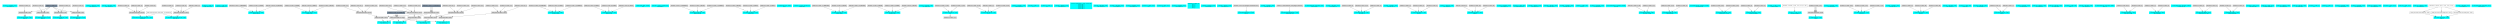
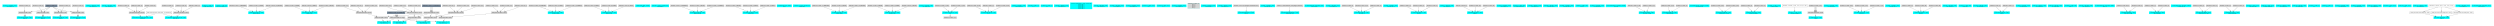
  digraph {
    fontname="IBM Plex Mono"
    node [color=lightgray fontname="IBM Plex Mono" shape=box style=filled]
    edge [fontname="IBM Plex Mono" headlabel=0]
    n1 [color=cyan label="VFXValue`1 Boolean (True)\n_vfx_enabled_a"]
    n2 [color=cyan label="VFXExpressionCombine Float2\nCount_a"]
    n3 [label="VFXExpressionMax Float"]
    n4 [label="VFXValue`1 Float (1)"]
    n5 [color=lightslategray label="VFXValue`1 Float (0)"]
    n6 [label="VFXExpressionMax Float"]
    n7 [label="VFXExpressionMax Float"]
    n8 [label="VFXExpressionMax Float"]
    n9 [color=cyan label="VFXExpressionCombine Float2\nDelay_a"]
    n10 [color=cyan label="VFXExpressionCombine Float2\nCount_a"]
    n11 [color=cyan label="VFXExpressionCombine Float2\nDelay_a"]
    n12 [label="VFXValue`1 Float (0)"]
    n13 [color=cyan label="VFXValue`1 Boolean (True)\n_vfx_enabled_a"]
    n14 [label="VFXValue`1 Float (1)"]
    n15 [label="VFXValue`1 Float (0)"]
    n16 [color=cyan label="VFXValue`1 Boolean (True)\n_vfx_enabled_a"]
    n17 [color=cyan label="VFXExpressionTransformPosition Float3\nPosition_a"]
    n18 [label="VFXBuiltInExpression Matrix4x4 (LocalToWorld)" color="" style=""]
    n19 [color=cyan label="VFXExpressionTransformPosition Float3\nPosition_a"]
    n20 [label="VFXExpressionCombine Float3"]
    n21 [label="VFXValue`1 Float (0)"]
    n22 [label="VFXValue`1 Float (0)"]
    n23 [label="VFXValue`1 Float (0)"]
    n24 [color=cyan label="VFXValue`1 Float (4)\nAnimationCurve_a"]
    n25 [color=cyan label="VFXValue`1 Float (50)\nVelocityThreshold_a"]
    n26 [color=cyan label="VFXExpressionCombine Float3\nbounds_center"]
    n27 [label="VFXValue`1 Float (-0,008661509)"]
    n28 [label="VFXValue`1 Float (1,401422)"]
    n29 [label="VFXValue`1 Float (-0,01848245)"]
    n30 [color=cyan label="VFXExpressionCombine Float3\nbounds_size"]
    n31 [label="VFXValue`1 Float (3,004998)"]
    n32 [label="VFXValue`1 Float (3,960069)"]
    n33 [label="VFXValue`1 Float (3,060745)"]
    n34 [color=cyan label="VFXExpressionMin Float3\nboundsPadding"]
    n35 [label="VFXExpressionMax Float3"]
    n36 [label="VFXExpressionCombine Float3"]
    n37 [label="VFXValue`1 Float (0,5)"]
    n38 [label="VFXValue`1 Float (0,5)"]
    n39 [label="VFXValue`1 Float (0,5)"]
    n40 [label="VFXExpressionCombine Float3"]
    n41 [label="VFXExpressionMax Float3"]
    n42 [label="VFXExpressionMax Float3"]
    n43 [label="VFXExpressionMax Float3"]
    n44 [color=cyan label="VFXExpressionMin Float3\nboundsPadding"]
    n45 [color=cyan label="VFXExpressionMin Float3\nboundsPadding"]
    n46 [color=cyan label="VFXExpressionMin Float3\nboundsPadding"]
    n47 [color=lightslategray label="VFXValue`1 Float (-1,701412E+38)"]
    n48 [label="VFXExpressionCombine Float3"]
    n49 [color=lightslategray label="VFXValue`1 Float (1,701412E+38)"]
    n50 [color=cyan label="VFXExpressionCombine Float3\nbounds_center"]
    n51 [label="VFXValue`1 Float (-0,008661509)"]
    n52 [label="VFXValue`1 Float (1,401422)"]
    n53 [label="VFXValue`1 Float (-0,01848245)"]
    n54 [color=cyan label="VFXExpressionCombine Float3\nbounds_size"]
    n55 [label="VFXValue`1 Float (3,004998)"]
    n56 [label="VFXValue`1 Float (3,960069)"]
    n57 [label="VFXValue`1 Float (3,060745)"]
    n58 [label="VFXExpressionCombine Float3"]
    n59 [label="VFXValue`1 Float (0,5)"]
    n60 [label="VFXValue`1 Float (0,5)"]
    n61 [label="VFXValue`1 Float (0,5)"]
    n62 [color=cyan label="VFXMeshValue Mesh (90656)\nmesh"]
    n63 [color=cyan label="VFXValue`1 Uint32 (4294967295)\nsubMeshMask"]
    n64 [color=cyan label="VFXExpressionCombine Float3\nbounds_center"]
    n65 [label="VFXValue`1 Float (-0,008661509)"]
    n66 [label="VFXValue`1 Float (1,401422)"]
    n67 [label="VFXValue`1 Float (-0,01848245)"]
    n68 [color=cyan label="VFXExpressionCombine Float3\nbounds_size"]
    n69 [label="VFXValue`1 Float (3,004998)"]
    n70 [label="VFXValue`1 Float (3,960069)"]
    n71 [label="VFXValue`1 Float (3,060745)"]
    n72 [label="VFXExpressionCombine Float3"]
    n73 [label="VFXValue`1 Float (0,5)"]
    n74 [label="VFXValue`1 Float (0,5)"]
    n75 [label="VFXValue`1 Float (0,5)"]
    n76 [color=cyan label="VFXMeshValue Mesh (90656)\nmesh"]
    n77 [color=cyan label="VFXValue`1 Uint32 (4294967295)\nsubMeshMask"]
    n78 [color=cyan label="VFXExpressionCombine Float3\nbounds_center"]
    n79 [label="VFXValue`1 Float (-0,008661509)"]
    n80 [label="VFXValue`1 Float (1,401422)"]
    n81 [label="VFXValue`1 Float (-0,01848245)"]
    n82 [color=cyan label="VFXExpressionCombine Float3\nbounds_size"]
    n83 [label="VFXValue`1 Float (3,004998)"]
    n84 [label="VFXValue`1 Float (3,960069)"]
    n85 [label="VFXValue`1 Float (3,060745)"]
    n86 [label="VFXExpressionCombine Float3"]
    n87 [label="VFXValue`1 Float (0,5)"]
    n88 [label="VFXValue`1 Float (0,5)"]
    n89 [label="VFXValue`1 Float (0,5)"]
    n90 [color=cyan label="VFXValue`1 Boolean (True)\n_vfx_enabled_a"]
    n91 [color=cyan label="VFXExpressionCombine Float3\nA_a"]
    n92 [label="VFXValue`1 Float (0,2)"]
    n93 [label="VFXValue`1 Float (-0,333)"]
    n94 [label="VFXValue`1 Float (-0,333)"]
    n95 [color=cyan label="VFXExpressionCombine Float3\nB_a"]
    n96 [label="VFXValue`1 Float (0,333)"]
    n97 [label="VFXValue`1 Float (1)"]
    n98 [label="VFXValue`1 Float (0,333)"]
    n99 [color=cyan label="VFXValue`1 Boolean (True)\n_vfx_enabled_b"]
    n100 [color=cyan label="VFXValue`1 Float (1)\nA_b"]
    n101 [color=cyan label="VFXValue`1 Float (3)\nB_b"]
    n102 [color=cyan label="VFXValue`1 Boolean (True)\n_vfx_enabled_a"]
    n103 [color=cyan label="VFXBuiltInExpression Float (DeltaTime)\ndeltaTime_a\ndeltaTime_b\ndeltaTime_a\ndeltaTime_a\ndeltaTime_a"]
    n104 [color=cyan label="VFXValue`1 Boolean (True)\n_vfx_enabled_b"]
    n105 [color=cyan label="VFXValue`1 Boolean (True)\n_vfx_enabled_c"]
    n106 [color=cyan label="VFXValue`1 Boolean (True)\n_vfx_enabled_a"]
    n107 [color=cyan label="VFXValue`1 Float (0,05)\nA_a"]
    n108 [color=cyan label="VFXValue`1 Float (0,07)\nB_a"]
    n109 [color=cyan label="VFXValue`1 Boolean (True)\n_vfx_enabled_b"]
-   n110 [color=cyan label="VFXValue`1 Float (1)\nSize_b\nSize_b\nSize_b\nSize_c"]
+   n110 [color=cyan label="VFXValue`1 Float (1)\nSize_b\nSize_b\nSize_b\nSize_c" fillcolor=lightgray]
    n111 [color=cyan label="VFXValue`1 Boolean (True)\n_vfx_enabled_c"]
    n112 [color=cyan label="VFXValue`1 Boolean (True)\n_vfx_enabled_d"]
    n113 [color=cyan label="VFXExpressionBakeCurve Float4\nSize_d"]
    n114 [label="VFXValue`1 Curve (UnityEngine.AnimationCurve)"]
    n115 [color=cyan label="VFXValue`1 Boolean (True)\n_vfx_enabled_e"]
    n116 [color=cyan label="VFXExpressionBakeGradient Float3\nDistortionTex_e"]
    n117 [label="VFXValue`1 ColorGradient (UnityEngine.Gradient)"]
    n118 [color=cyan label="VFXTexture2DValue Texture2D (1132)\nmainTexture"]
    n119 [color=cyan label="VFXValue`1 Boolean (True)\n_vfx_enabled_a"]
    n120 [color=cyan label="VFXExpressionCombine Float3\nPosition_a"]
    n121 [label="VFXValue`1 Float (0)"]
    n122 [label="VFXValue`1 Float (1,54)"]
    n123 [label="VFXValue`1 Float (0)"]
    n124 [color=cyan label="VFXValue`1 Boolean (True)\n_vfx_enabled_b"]
    n125 [color=cyan label="VFXExpressionCombine Float3\nScale_b"]
    n126 [label="VFXValue`1 Float (1)"]
    n127 [label="VFXValue`1 Float (1)"]
    n128 [label="VFXValue`1 Float (1)"]
    n129 [color=cyan label="VFXValue`1 Boolean (True)\n_vfx_enabled_c"]
    n130 [color=cyan label="VFXExpressionCombine Float3\nAngle_c"]
    n131 [label="VFXValue`1 Float (0)"]
    n132 [label="VFXValue`1 Float (90)"]
    n133 [label="VFXValue`1 Float (90)"]
    n134 [color=cyan label="VFXValue`1 Boolean (True)\n_vfx_enabled_d"]
    n135 [color=cyan label="VFXValue`1 Float (100)\nVFXExpressionMul_d"]
    n136 [color=cyan label="VFXValue`1 Boolean (True)\n_vfx_enabled_a"]
    n137 [color=cyan label="VFXValue`1 Boolean (True)\n_vfx_enabled_b"]
    n138 [color=cyan label="VFXValue`1 Boolean (True)\n_vfx_enabled_a"]
    n139 [color=cyan label="VFXValue`1 Float (150)\nSize_a"]
    n140 [color=cyan label="VFXValue`1 Boolean (True)\n_vfx_enabled_b"]
    n141 [color=cyan label="VFXTexture2DValue Texture2D (36608)\n_MainTex"]
    n142 [color=cyan label="VFXExpressionCombine Float2\n_MainTexTilling"]
    n143 [label="VFXValue`1 Float (0,54)"]
    n144 [label="VFXValue`1 Float (1,5)"]
    n145 [color=cyan label="VFXExpressionCombine Float2\n_MainTexSpeed"]
    n146 [label="VFXValue`1 Float (1,22)"]
    n147 [label="VFXValue`1 Float (0)"]
    n148 [color=cyan label="VFXTexture2DValue Texture2D (36888)\n_DistortionTex"]
    n149 [color=cyan label="VFXExpressionCombine Float2\n_DistortionTilling"]
    n150 [label="VFXValue`1 Float (0,54)"]
    n151 [label="VFXValue`1 Float (2,58)"]
    n152 [color=cyan label="VFXExpressionCombine Float2\n_DistortionSpeed"]
    n153 [label="VFXValue`1 Float (0)"]
    n154 [label="VFXValue`1 Float (0)"]
    n155 [color=cyan label="VFXValue`1 Float (1,23)\n_GradientPower"]
    n156 [color=cyan label="VFXValue`1 Float (0,38)\n_SubratcionAmount"]
    n157 [color=cyan label="VFXExpressionMul Float4\n_Color"]
    n158 [label="VFXValue`1 Float4 ((0.09, 0.75, 0.16, 1.00))" color="" style=""]
    n159 [label="VFXExpressionCombine Float4"]
    n160 [label="VFXValue`1 Float (4,96)"]
    n161 [color=cyan label="VFXValue`1 Boolean (True)\n_vfx_enabled_a"]
    n162 [color=cyan label="VFXExpressionCombine Float3\nPosition_a"]
    n163 [label="VFXValue`1 Float (0,03)"]
    n164 [label="VFXValue`1 Float (1,54)"]
    n165 [label="VFXValue`1 Float (-0,24)"]
    n166 [color=cyan label="VFXValue`1 Boolean (True)\n_vfx_enabled_b"]
    n167 [color=cyan label="VFXExpressionCombine Float3\nAngle_b"]
    n168 [label="VFXValue`1 Float (0)"]
    n169 [label="VFXValue`1 Float (90)"]
    n170 [label="VFXValue`1 Float (90)"]
    n171 [color=cyan label="VFXValue`1 Boolean (True)\n_vfx_enabled_c"]
    n172 [color=cyan label="VFXValue`1 Float (100)\nLifetime_c"]
    n173 [color=cyan label="VFXValue`1 Boolean (True)\n_vfx_enabled_d"]
    n174 [color=cyan label="VFXExpressionCombine Float3\nScale_d"]
    n175 [label="VFXValue`1 Float (1)"]
    n176 [label="VFXValue`1 Float (1)"]
    n177 [color=cyan label="VFXValue`1 Boolean (True)\n_vfx_enabled_a"]
    n178 [color=cyan label="VFXValue`1 Boolean (True)\n_vfx_enabled_b"]
    n179 [color=cyan label="VFXValue`1 Boolean (True)\n_vfx_enabled_a"]
    n180 [color=cyan label="VFXValue`1 Float (150)\nSize_a"]
    n181 [color=cyan label="VFXValue`1 Boolean (True)\n_vfx_enabled_b"]
    n182 [color=cyan label="VFXTexture2DValue Texture2D (36608)\n_MainTex"]
    n183 [color=cyan label="VFXExpressionCombine Float2\n_MainTexTilling"]
    n184 [label="VFXValue`1 Float (0,54)"]
    n185 [label="VFXValue`1 Float (2)"]
    n186 [color=cyan label="VFXExpressionCombine Float2\n_MainTexSpeed"]
    n187 [label="VFXValue`1 Float (1)"]
    n188 [label="VFXValue`1 Float (0)"]
    n189 [color=cyan label="VFXTexture2DValue Texture2D (36888)\n_DistortionTex"]
    n190 [color=cyan label="VFXExpressionCombine Float2\n_DistortionTilling"]
    n191 [label="VFXValue`1 Float (1)"]
    n192 [label="VFXValue`1 Float (1)"]
    n193 [color=cyan label="VFXExpressionCombine Float2\n_DistortionSpeed"]
    n194 [label="VFXValue`1 Float (0)"]
    n195 [label="VFXValue`1 Float (0)"]
    n196 [color=cyan label="VFXValue`1 Float (1,21)\n_GradientPower"]
    n197 [color=cyan label="VFXValue`1 Float (0,35)\n_SubratcionAmount"]
    n198 [color=cyan label="VFXValue`1 Boolean (True)\n_vfx_enabled_a"]
    n199 [label="VFXExpressionCombine Float3"]
    n200 [label="VFXValue`1 Float (0)"]
    n201 [label="VFXValue`1 Float (0)"]
    n202 [label="VFXValue`1 Float (0)"]
    n203 [color=cyan label="VFXValue`1 Boolean (True)\n_vfx_enabled_b"]
    n204 [color=cyan label="VFXValue`1 Float (1)\nA_b"]
    n205 [color=cyan label="VFXValue`1 Float (3)\nB_b"]
    n206 [color=cyan label="VFXValue`1 Boolean (True)\n_vfx_enabled_a"]
    n207 [color=cyan label="VFXValue`1 Boolean (True)\n_vfx_enabled_b"]
    n208 [color=cyan label="VFXValue`1 Boolean (True)\n_vfx_enabled_a"]
    n209 [color=cyan label="VFXValue`1 Float (0,05)\nA_a"]
    n210 [color=cyan label="VFXValue`1 Float (0,07)\nB_a"]
    n211 [color=cyan label="VFXValue`1 Boolean (True)\n_vfx_enabled_b"]
    n212 [color=cyan label="VFXExpressionCombine Float3\nColor_b"]
    n213 [label="VFXExpressionExtractComponent Float" color="" style=""]
    n214 [label="VFXValue`1 Float4 ((0.07, 0.07, 0.07, 0.00))" color="" style=""]
    n215 [label="VFXExpressionExtractComponent Float" color="" style=""]
    n216 [label="VFXExpressionExtractComponent Float" color="" style=""]
    n217 [color=cyan label="VFXValue`1 Boolean (True)\n_vfx_enabled_c"]
    n218 [color=cyan label="VFXTexture2DValue Texture2D (1132)\nmainTexture"]
    n3 -> n2
    n3 -> n2 [headlabel=1]
    n4 -> n3
    n5 -> n3 [headlabel=1]
    n5 -> n6 [headlabel=1]
    n5 -> n7 [headlabel=1]
    n5 -> n8 [headlabel=1]
    n6 -> n9
    n6 -> n9 [headlabel=1]
    n7 -> n10
    n7 -> n10 [headlabel=1]
    n8 -> n11
    n8 -> n11 [headlabel=1]
    n12 -> n6
    n14 -> n7
    n15 -> n8
    n18 -> n17
    n18 -> n19
    n20 -> n17 [headlabel=1]
    n21 -> n20
    n22 -> n20 [headlabel=1]
    n23 -> n20 [headlabel=2]
    n27 -> n26
    n28 -> n26 [headlabel=1]
    n29 -> n26 [headlabel=2]
    n31 -> n30
    n32 -> n30 [headlabel=1]
    n33 -> n30 [headlabel=2]
    n35 -> n34
    n36 -> n35
    n37 -> n36
    n38 -> n36 [headlabel=1]
    n39 -> n36 [headlabel=2]
    n40 -> n35 [headlabel=1]
    n40 -> n41 [headlabel=1]
    n40 -> n42 [headlabel=1]
    n40 -> n43 [headlabel=1]
    n41 -> n44
    n42 -> n45
    n43 -> n46
    n47 -> n40
    n47 -> n40 [headlabel=1]
    n47 -> n40 [headlabel=2]
    n48 -> n34 [headlabel=1]
    n48 -> n44 [headlabel=1]
    n48 -> n45 [headlabel=1]
    n48 -> n46 [headlabel=1]
    n49 -> n48
    n49 -> n48 [headlabel=1]
    n49 -> n48 [headlabel=2]
    n51 -> n50
    n52 -> n50 [headlabel=1]
    n53 -> n50 [headlabel=2]
    n55 -> n54
    n56 -> n54 [headlabel=1]
    n57 -> n54 [headlabel=2]
    n58 -> n41
    n59 -> n58
    n60 -> n58 [headlabel=1]
    n61 -> n58 [headlabel=2]
    n65 -> n64
    n66 -> n64 [headlabel=1]
    n67 -> n64 [headlabel=2]
    n69 -> n68
    n70 -> n68 [headlabel=1]
    n71 -> n68 [headlabel=2]
    n72 -> n42
    n73 -> n72
    n74 -> n72 [headlabel=1]
    n75 -> n72 [headlabel=2]
    n79 -> n78
    n80 -> n78 [headlabel=1]
    n81 -> n78 [headlabel=2]
    n83 -> n82
    n84 -> n82 [headlabel=1]
    n85 -> n82 [headlabel=2]
    n86 -> n43
    n87 -> n86
    n88 -> n86 [headlabel=1]
    n89 -> n86 [headlabel=2]
    n91 -> n92 [headlabel=1]
    n93 -> n91
    n94 -> n91 [headlabel=2]
    n96 -> n95
    n97 -> n95 [headlabel=1]
    n98 -> n95 [headlabel=2]
    n114 -> n113 [headlabel=""]
    n117 -> n116 [headlabel=""]
    n121 -> n120
    n122 -> n120 [headlabel=1]
    n123 -> n120 [headlabel=2]
    n126 -> n125
    n127 -> n125 [headlabel=1]
    n128 -> n125 [headlabel=2]
    n131 -> n130
    n132 -> n130 [headlabel=1]
    n133 -> n130 [headlabel=2]
    n143 -> n142
    n144 -> n142 [headlabel=1]
    n146 -> n145
    n147 -> n145 [headlabel=1]
    n150 -> n149
    n151 -> n149 [headlabel=1]
    n153 -> n152
    n154 -> n152 [headlabel=1]
    n158 -> n156
    n159 -> n157 [headlabel=1]
    n160 -> n159
    n160 -> n159 [headlabel=1]
    n160 -> n159 [headlabel=2]
    n160 -> n159 [headlabel=3]
    n163 -> n162
    n164 -> n162 [headlabel=1]
    n165 -> n162 [headlabel=2]
    n168 -> n167
    n169 -> n167 [headlabel=1]
    n170 -> n167 [headlabel=2]
    n175 -> n174
    n176 -> n174 [headlabel=2]
    n184 -> n183
    n185 -> n183 [headlabel=1]
    n187 -> n186
    n188 -> n186 [headlabel=1]
    n191 -> n190
    n192 -> n190 [headlabel=1]
    n194 -> n193
    n195 -> n193 [headlabel=1]
    n199 -> n19 [headlabel=1]
    n200 -> n199
    n201 -> n199 [headlabel=1]
    n202 -> n199 [headlabel=2]
    n213 -> n212
    n214 -> n213 [headlabel=""]
    n214 -> n215 [headlabel=""]
    n214 -> n216 [headlabel=""]
    n215 -> n212 [headlabel=1]
    n216 -> n212 [headlabel=2]
  }
